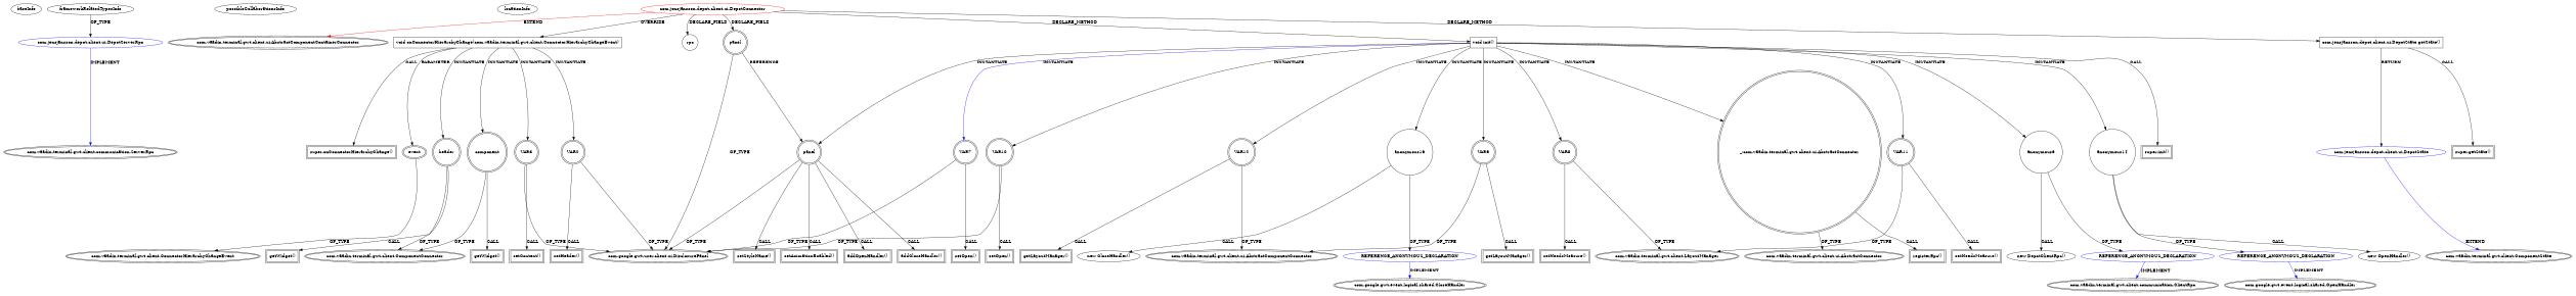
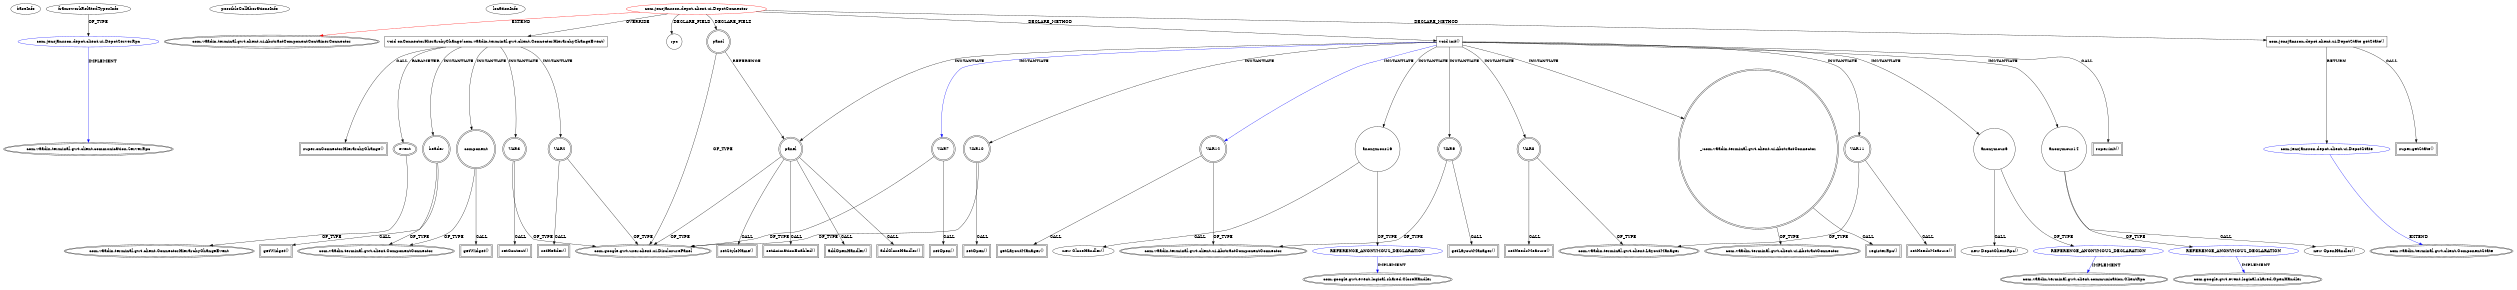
  digraph {
    node [isFrameworkType=true vertexType=VARIABLE_EXPRESION peripheries=2]
    baseInfo [category=extension_graph graphId=382 isAnonymous=false possibleRelation=true isFrameworkType="" vertexType="" peripheries=""]
    frameworkRelatedTypesInfo [0="com.vaadin.terminal.gwt.client.ui.AbstractComponentContainerConnector" isFrameworkType="" vertexType="" peripheries=""]
    n3 [color=blue isFrameworkType=false label="com.jensjansson.depot.client.ui.DepotServerRpc" vertexType=REFERENCE_CLIENT_CLASS_DECLARATION peripheries=""]
    possibleCollaborationsInfo [0="382~FIELD_DECLARATION-~com.vaadin.terminal.gwt.client.ui.AbstractComponentContainerConnector ~com.vaadin.terminal.gwt.client.communication.ServerRpc ~false~false" 1="382~CLIENT_METHOD_DECLARATION-INSTANTIATION-~com.vaadin.terminal.gwt.client.ui.AbstractComponentContainerConnector ~com.google.gwt.event.logical.shared.CloseHandler ~false~true" 2="382~CLIENT_METHOD_DECLARATION-INSTANTIATION-~com.vaadin.terminal.gwt.client.ui.AbstractComponentContainerConnector ~com.google.gwt.event.logical.shared.OpenHandler ~false~true" 3="382~CLIENT_METHOD_DECLARATION-INSTANTIATION-~com.vaadin.terminal.gwt.client.ui.AbstractComponentContainerConnector ~com.vaadin.terminal.gwt.client.communication.ClientRpc ~false~true" 4="382~CLIENT_METHOD_DECLARATION-RETURN_TYPE-~com.vaadin.terminal.gwt.client.ui.AbstractComponentContainerConnector ~com.vaadin.terminal.gwt.client.ComponentState ~false~false" isFrameworkType="" vertexType="" peripheries=""]
    locationInfo [contextSignature=DepotConnector filePath="/Peppe-Depot/Depot-master/src/com/jensjansson/depot/client/ui/DepotConnector.java" graphId=382 projectName="Peppe-Depot" isFrameworkType="" vertexType="" peripheries=""]
    n6 [color=red isFrameworkType=false label="com.jensjansson.depot.client.ui.DepotConnector" vertexType=ROOT_CLIENT_CLASS_DECLARATION peripheries=""]
    n7 [label="com.vaadin.terminal.gwt.client.ui.AbstractComponentContainerConnector" vertexType=FRAMEWORK_CLASS_TYPE]
    n8 [label=panel shape=circle vertexType=FIELD_DECLARATION]
    n9 [isFrameworkType=false label=rpc shape=circle vertexType=FIELD_DECLARATION peripheries=""]
    n10 [isFrameworkType=false label="void onConnectorHierarchyChange(com.vaadin.terminal.gwt.client.ConnectorHierarchyChangeEvent)" shape=box vertexType=OVERRIDING_METHOD_DECLARATION peripheries=""]
    n11 [isFrameworkType=false label="void init()" shape=box vertexType=CLIENT_METHOD_DECLARATION peripheries=""]
    n12 [isFrameworkType=false label="com.jensjansson.depot.client.ui.DepotState getState()" shape=box vertexType=CLIENT_METHOD_DECLARATION peripheries=""]
    n13 [label="com.google.gwt.user.client.ui.DisclosurePanel" vertexType=FRAMEWORK_CLASS_TYPE]
    n14 [label=panel shape=circle]
    n15 [label=event vertexType=PARAMETER_DECLARATION]
    n16 [label="super.onConnectorHierarchyChange()" shape=box vertexType=SUPER_CALL]
    n17 [label=header shape=circle]
    n18 [label=component shape=circle]
    n19 [label=VAR2 shape=circle]
    n20 [label=VAR3 shape=circle]
    n21 [label="super.init()" shape=box vertexType=SUPER_CALL]
    n22 [label="_:com.vaadin.terminal.gwt.client.ui.AbstractConnector" shape=circle]
    n23 [isFrameworkType=false label=anonymous6 shape=circle peripheries=""]
    n24 [label=VAR7 shape=circle]
    n25 [label=VAR8 shape=circle]
    n26 [label=VAR9 shape=circle]
    n27 [label=VAR10 shape=circle]
    n28 [label=VAR11 shape=circle]
    n29 [label=VAR12 shape=circle]
    n30 [isFrameworkType=false label=anonymous14 shape=circle peripheries=""]
    n31 [isFrameworkType=false label=anonymous16 shape=circle peripheries=""]
    n32 [color=blue isFrameworkType=false label="com.jensjansson.depot.client.ui.DepotState" vertexType=REFERENCE_CLIENT_CLASS_DECLARATION peripheries=""]
    n33 [label="super.getState()" shape=box vertexType=SUPER_CALL]
    n34 [label="setAnimationEnabled()" shape=box vertexType=INSIDE_CALL]
    n35 [label="addOpenHandler()" shape=box vertexType=INSIDE_CALL]
    n36 [label="addCloseHandler()" shape=box vertexType=INSIDE_CALL]
    n37 [label="setStyleName()" shape=box vertexType=INSIDE_CALL]
    n38 [label="com.vaadin.terminal.gwt.client.communication.ServerRpc" vertexType=FRAMEWORK_INTERFACE_TYPE]
    n39 [label="com.vaadin.terminal.gwt.client.ConnectorHierarchyChangeEvent" vertexType=FRAMEWORK_CLASS_TYPE]
    n40 [label="com.vaadin.terminal.gwt.client.ComponentConnector" vertexType=FRAMEWORK_INTERFACE_TYPE]
    n41 [label="getWidget()" shape=box vertexType=INSIDE_CALL]
    n42 [label="getWidget()" shape=box vertexType=INSIDE_CALL]
    n43 [label="setHeader()" shape=box vertexType=INSIDE_CALL]
    n44 [label="setContent()" shape=box vertexType=INSIDE_CALL]
    n45 [label="com.vaadin.terminal.gwt.client.ui.AbstractConnector" vertexType=FRAMEWORK_CLASS_TYPE]
    n46 [label="registerRpc()" shape=box vertexType=INSIDE_CALL]
    n47 [color=blue isFrameworkType=false label=REFERENCE_ANONYMOUS_DECLARATION vertexType=REFERENCE_ANONYMOUS_DECLARATION peripheries=""]
    n48 [isFrameworkType=false label="new DepotClientRpc()" vertexType=CONSTRUCTOR_CALL peripheries=""]
    n49 [label="setOpen()" shape=box vertexType=INSIDE_CALL]
    n50 [label="com.vaadin.terminal.gwt.client.LayoutManager" vertexType=FRAMEWORK_CLASS_TYPE]
    n51 [label="setNeedsMeasure()" shape=box vertexType=INSIDE_CALL]
    n52 [label="com.vaadin.terminal.gwt.client.ui.AbstractComponentConnector" vertexType=FRAMEWORK_CLASS_TYPE]
    n53 [label="getLayoutManager()" shape=box vertexType=INSIDE_CALL]
    n54 [label="setOpen()" shape=box vertexType=INSIDE_CALL]
    n55 [label="setNeedsMeasure()" shape=box vertexType=INSIDE_CALL]
    n56 [label="getLayoutManager()" shape=box vertexType=INSIDE_CALL]
    n57 [color=blue isFrameworkType=false label=REFERENCE_ANONYMOUS_DECLARATION vertexType=REFERENCE_ANONYMOUS_DECLARATION peripheries=""]
    n58 [isFrameworkType=false label="new OpenHandler()" vertexType=CONSTRUCTOR_CALL peripheries=""]
    n59 [color=blue isFrameworkType=false label=REFERENCE_ANONYMOUS_DECLARATION vertexType=REFERENCE_ANONYMOUS_DECLARATION peripheries=""]
    n60 [isFrameworkType=false label="new CloseHandler()" vertexType=CONSTRUCTOR_CALL peripheries=""]
    n61 [label="com.vaadin.terminal.gwt.client.communication.ClientRpc" vertexType=FRAMEWORK_INTERFACE_TYPE]
    n62 [label="com.google.gwt.event.logical.shared.OpenHandler" vertexType=FRAMEWORK_INTERFACE_TYPE]
    n63 [label="com.google.gwt.event.logical.shared.CloseHandler" vertexType=FRAMEWORK_INTERFACE_TYPE]
    n64 [label="com.vaadin.terminal.gwt.client.ComponentState" vertexType=FRAMEWORK_CLASS_TYPE]
    frameworkRelatedTypesInfo -> n3 [label=OF_TYPE]
    n3 -> n38 [color=blue label=IMPLEMENT]
    n6 -> n7 [color=red label=EXTEND]
    n6 -> n8 [label=DECLARE_FIELD]
    n6 -> n9 [label=DECLARE_FIELD]
    n6 -> n10 [label=OVERRIDE]
    n6 -> n11 [label=DECLARE_METHOD]
    n6 -> n12 [label=DECLARE_METHOD]
    n8 -> n13 [label=OF_TYPE]
    n8 -> n14 [label=REFERENCE]
    n10 -> n15 [label=PARAMETER]
    n10 -> n16 [label=CALL]
    n10 -> n17 [label=INSTANTIATE]
    n10 -> n18 [label=INSTANTIATE]
    n10 -> n19 [label=INSTANTIATE]
    n10 -> n20 [label=INSTANTIATE]
    n11 -> n14 [label=INSTANTIATE]
    n11 -> n21 [label=CALL]
    n11 -> n22 [label=INSTANTIATE]
    n11 -> n23 [label=INSTANTIATE]
    n11 -> n24 [color=blue label=INSTANTIATE]
    n11 -> n25 [label=INSTANTIATE]
    n11 -> n26 [label=INSTANTIATE]
    n11 -> n27 [label=INSTANTIATE]
    n11 -> n28 [label=INSTANTIATE]
-   n11 -> n29 [label=INSTANTIATE]
+   n11 -> n29 [label=INSTANTIATE color=blue]
    n11 -> n30 [label=INSTANTIATE]
    n11 -> n31 [label=INSTANTIATE]
    n12 -> n32 [label=RETURN]
    n12 -> n33 [label=CALL]
    n14 -> n13 [label=OF_TYPE]
    n14 -> n34 [label=CALL]
    n14 -> n35 [label=CALL]
    n14 -> n36 [label=CALL]
    n14 -> n37 [label=CALL]
    n15 -> n39 [label=OF_TYPE]
    n17 -> n40 [label=OF_TYPE]
    n17 -> n41 [label=CALL]
    n18 -> n40 [label=OF_TYPE]
    n18 -> n42 [label=CALL]
    n19 -> n13 [label=OF_TYPE]
    n19 -> n43 [label=CALL]
    n20 -> n13 [label=OF_TYPE]
    n20 -> n44 [label=CALL]
    n22 -> n45 [label=OF_TYPE]
    n22 -> n46 [label=CALL]
    n23 -> n47 [label=OF_TYPE]
    n23 -> n48 [label=CALL]
    n24 -> n13 [label=OF_TYPE]
    n24 -> n49 [label=CALL]
    n25 -> n50 [label=OF_TYPE]
    n25 -> n51 [label=CALL]
    n26 -> n52 [label=OF_TYPE]
    n26 -> n53 [label=CALL]
    n27 -> n13 [label=OF_TYPE]
    n27 -> n54 [label=CALL]
    n28 -> n50 [label=OF_TYPE]
    n28 -> n55 [label=CALL]
    n29 -> n52 [label=OF_TYPE]
    n29 -> n56 [label=CALL]
    n30 -> n57 [label=OF_TYPE]
    n30 -> n58 [label=CALL]
    n31 -> n59 [label=OF_TYPE]
    n31 -> n60 [label=CALL]
    n32 -> n64 [color=blue label=EXTEND]
    n47 -> n61 [color=blue label=IMPLEMENT]
    n57 -> n62 [color=blue label=IMPLEMENT]
    n59 -> n63 [color=blue label=IMPLEMENT]
  }
